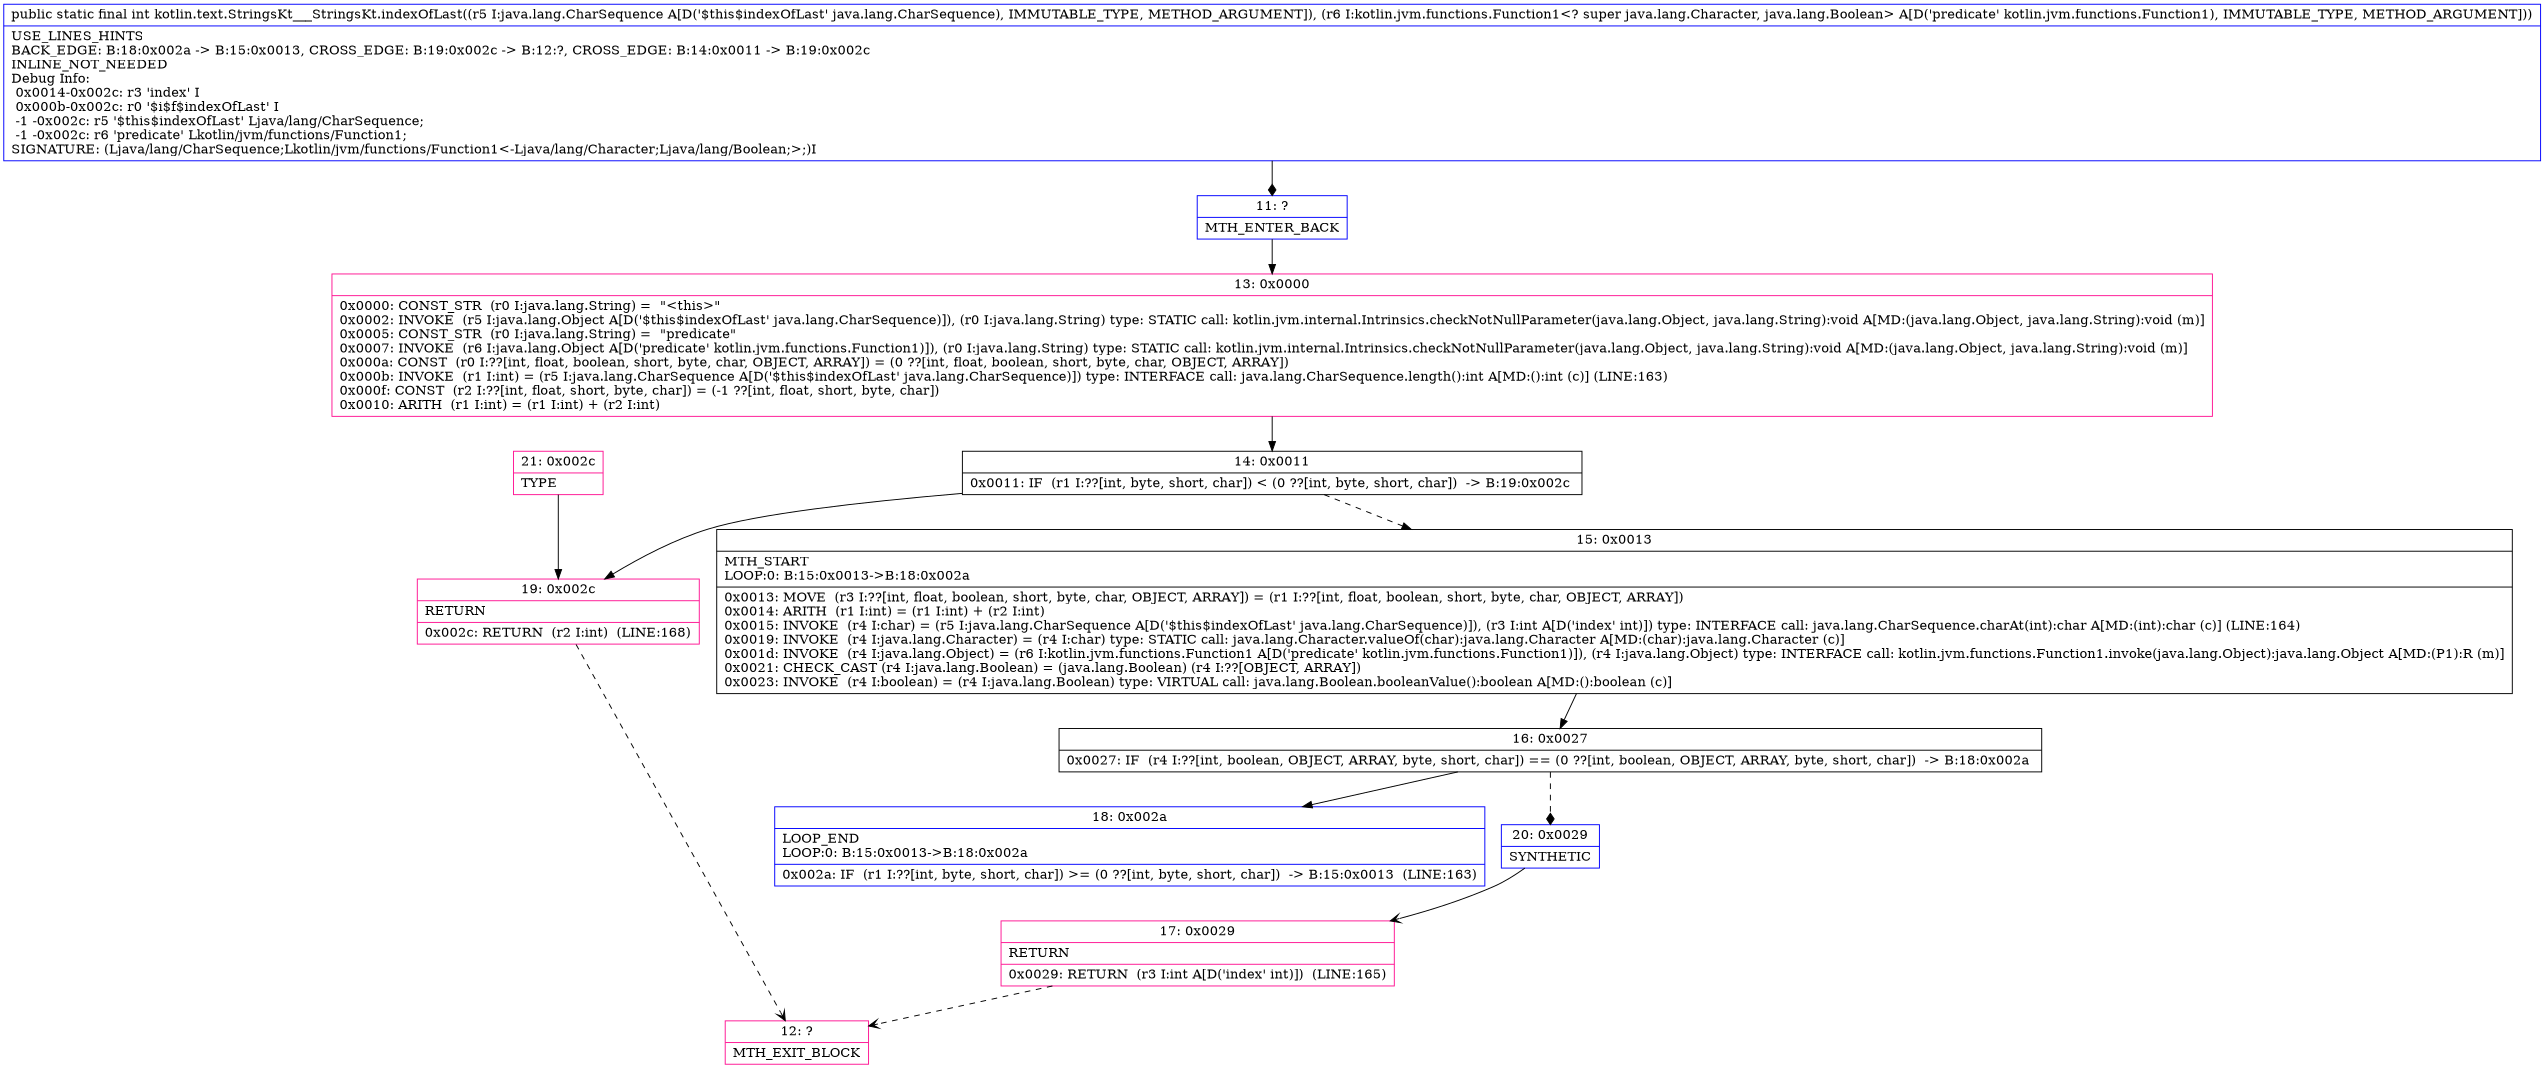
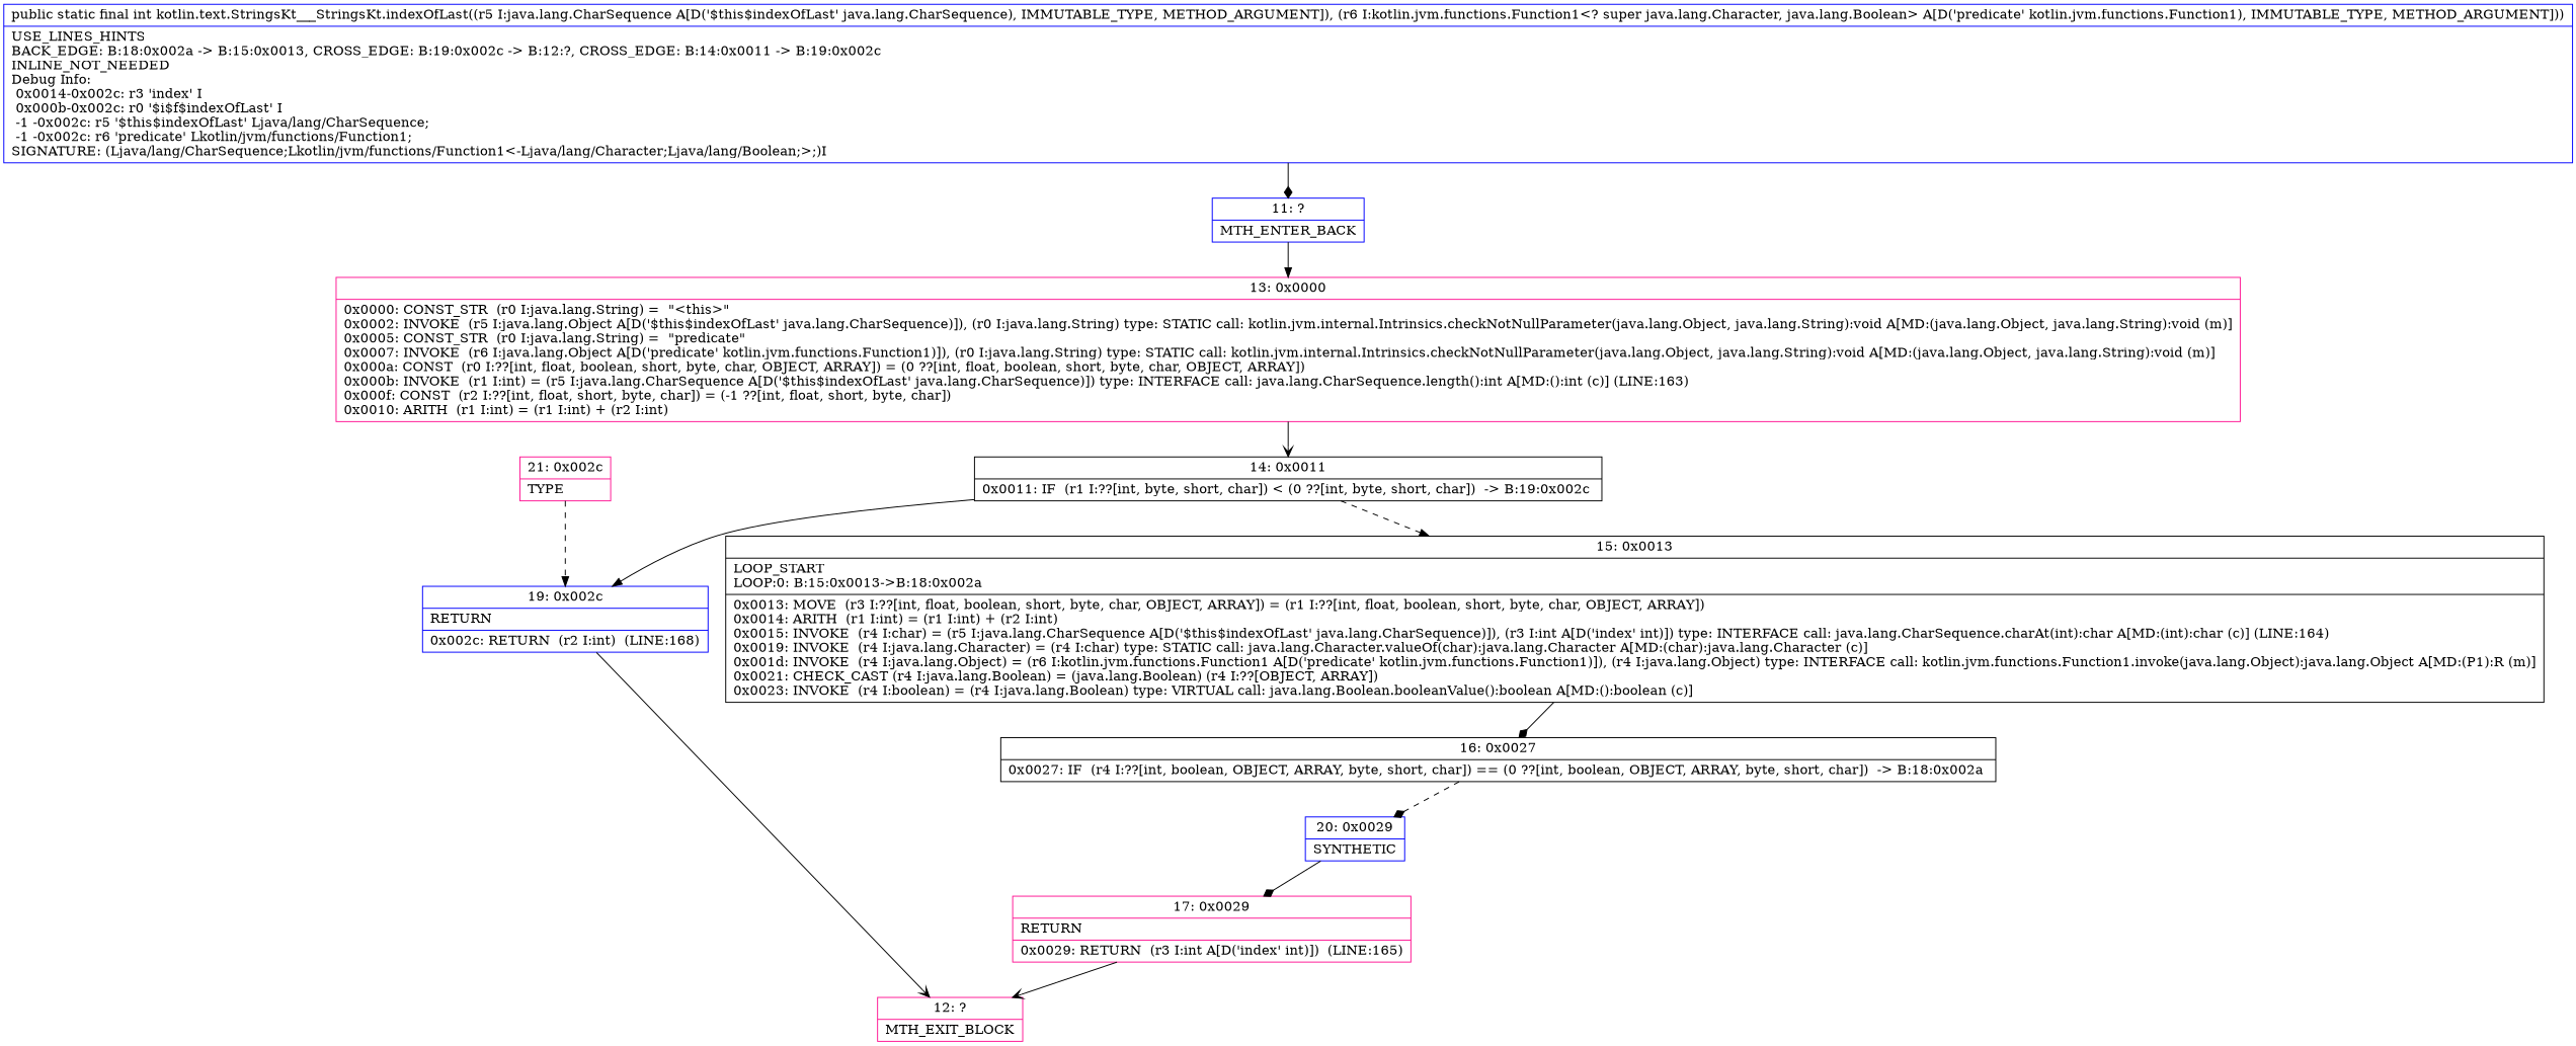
  digraph {
    node [color=blue shape=record]
    edge [arrowhead=normal]
    n1 [label="{11\:\ ?|MTH_ENTER_BACK\l}"]
    n2 [color=deeppink label="{13\:\ 0x0000|0x0000: CONST_STR  (r0 I:java.lang.String) =  \"\<this\>\" \l0x0002: INVOKE  (r5 I:java.lang.Object A[D('$this$indexOfLast' java.lang.CharSequence)]), (r0 I:java.lang.String) type: STATIC call: kotlin.jvm.internal.Intrinsics.checkNotNullParameter(java.lang.Object, java.lang.String):void A[MD:(java.lang.Object, java.lang.String):void (m)]\l0x0005: CONST_STR  (r0 I:java.lang.String) =  \"predicate\" \l0x0007: INVOKE  (r6 I:java.lang.Object A[D('predicate' kotlin.jvm.functions.Function1)]), (r0 I:java.lang.String) type: STATIC call: kotlin.jvm.internal.Intrinsics.checkNotNullParameter(java.lang.Object, java.lang.String):void A[MD:(java.lang.Object, java.lang.String):void (m)]\l0x000a: CONST  (r0 I:??[int, float, boolean, short, byte, char, OBJECT, ARRAY]) = (0 ??[int, float, boolean, short, byte, char, OBJECT, ARRAY]) \l0x000b: INVOKE  (r1 I:int) = (r5 I:java.lang.CharSequence A[D('$this$indexOfLast' java.lang.CharSequence)]) type: INTERFACE call: java.lang.CharSequence.length():int A[MD:():int (c)] (LINE:163)\l0x000f: CONST  (r2 I:??[int, float, short, byte, char]) = (\-1 ??[int, float, short, byte, char]) \l0x0010: ARITH  (r1 I:int) = (r1 I:int) + (r2 I:int) \l}"]
    n3 [color=black label="{14\:\ 0x0011|0x0011: IF  (r1 I:??[int, byte, short, char]) \< (0 ??[int, byte, short, char])  \-\> B:19:0x002c \l}"]
-   n4 [color=black label="{15\:\ 0x0013|MTH_START\lLOOP:0: B:15:0x0013\-\>B:18:0x002a\l|0x0013: MOVE  (r3 I:??[int, float, boolean, short, byte, char, OBJECT, ARRAY]) = (r1 I:??[int, float, boolean, short, byte, char, OBJECT, ARRAY]) \l0x0014: ARITH  (r1 I:int) = (r1 I:int) + (r2 I:int) \l0x0015: INVOKE  (r4 I:char) = (r5 I:java.lang.CharSequence A[D('$this$indexOfLast' java.lang.CharSequence)]), (r3 I:int A[D('index' int)]) type: INTERFACE call: java.lang.CharSequence.charAt(int):char A[MD:(int):char (c)] (LINE:164)\l0x0019: INVOKE  (r4 I:java.lang.Character) = (r4 I:char) type: STATIC call: java.lang.Character.valueOf(char):java.lang.Character A[MD:(char):java.lang.Character (c)]\l0x001d: INVOKE  (r4 I:java.lang.Object) = (r6 I:kotlin.jvm.functions.Function1 A[D('predicate' kotlin.jvm.functions.Function1)]), (r4 I:java.lang.Object) type: INTERFACE call: kotlin.jvm.functions.Function1.invoke(java.lang.Object):java.lang.Object A[MD:(P1):R (m)]\l0x0021: CHECK_CAST (r4 I:java.lang.Boolean) = (java.lang.Boolean) (r4 I:??[OBJECT, ARRAY]) \l0x0023: INVOKE  (r4 I:boolean) = (r4 I:java.lang.Boolean) type: VIRTUAL call: java.lang.Boolean.booleanValue():boolean A[MD:():boolean (c)]\l}"]
-   n5 [color=deeppink label="{19\:\ 0x002c|RETURN\l|0x002c: RETURN  (r2 I:int)  (LINE:168)\l}"]
+   n4 [color=black label="{15\:\ 0x0013|LOOP_START\lLOOP:0: B:15:0x0013\-\>B:18:0x002a\l|0x0013: MOVE  (r3 I:??[int, float, boolean, short, byte, char, OBJECT, ARRAY]) = (r1 I:??[int, float, boolean, short, byte, char, OBJECT, ARRAY]) \l0x0014: ARITH  (r1 I:int) = (r1 I:int) + (r2 I:int) \l0x0015: INVOKE  (r4 I:char) = (r5 I:java.lang.CharSequence A[D('$this$indexOfLast' java.lang.CharSequence)]), (r3 I:int A[D('index' int)]) type: INTERFACE call: java.lang.CharSequence.charAt(int):char A[MD:(int):char (c)] (LINE:164)\l0x0019: INVOKE  (r4 I:java.lang.Character) = (r4 I:char) type: STATIC call: java.lang.Character.valueOf(char):java.lang.Character A[MD:(char):java.lang.Character (c)]\l0x001d: INVOKE  (r4 I:java.lang.Object) = (r6 I:kotlin.jvm.functions.Function1 A[D('predicate' kotlin.jvm.functions.Function1)]), (r4 I:java.lang.Object) type: INTERFACE call: kotlin.jvm.functions.Function1.invoke(java.lang.Object):java.lang.Object A[MD:(P1):R (m)]\l0x0021: CHECK_CAST (r4 I:java.lang.Boolean) = (java.lang.Boolean) (r4 I:??[OBJECT, ARRAY]) \l0x0023: INVOKE  (r4 I:boolean) = (r4 I:java.lang.Boolean) type: VIRTUAL call: java.lang.Boolean.booleanValue():boolean A[MD:():boolean (c)]\l}"]
+   n5 [label="{19\:\ 0x002c|RETURN\l|0x002c: RETURN  (r2 I:int)  (LINE:168)\l}"]
    n6 [color=black label="{16\:\ 0x0027|0x0027: IF  (r4 I:??[int, boolean, OBJECT, ARRAY, byte, short, char]) == (0 ??[int, boolean, OBJECT, ARRAY, byte, short, char])  \-\> B:18:0x002a \l}"]
    n7 [color=deeppink label="{12\:\ ?|MTH_EXIT_BLOCK\l}"]
-   n8 [label="{18\:\ 0x002a|LOOP_END\lLOOP:0: B:15:0x0013\-\>B:18:0x002a\l|0x002a: IF  (r1 I:??[int, byte, short, char]) \>= (0 ??[int, byte, short, char])  \-\> B:15:0x0013  (LINE:163)\l}"]
    n9 [label="{20\:\ 0x0029|SYNTHETIC\l}"]
    n10 [color=deeppink label="{17\:\ 0x0029|RETURN\l|0x0029: RETURN  (r3 I:int A[D('index' int)])  (LINE:165)\l}"]
    n11 [color=deeppink label="{21\:\ 0x002c|TYPE\l}"]
    n12 [label="{public static final int kotlin.text.StringsKt___StringsKt.indexOfLast((r5 I:java.lang.CharSequence A[D('$this$indexOfLast' java.lang.CharSequence), IMMUTABLE_TYPE, METHOD_ARGUMENT]), (r6 I:kotlin.jvm.functions.Function1\<? super java.lang.Character, java.lang.Boolean\> A[D('predicate' kotlin.jvm.functions.Function1), IMMUTABLE_TYPE, METHOD_ARGUMENT]))  | USE_LINES_HINTS\lBACK_EDGE: B:18:0x002a \-\> B:15:0x0013, CROSS_EDGE: B:19:0x002c \-\> B:12:?, CROSS_EDGE: B:14:0x0011 \-\> B:19:0x002c\lINLINE_NOT_NEEDED\lDebug Info:\l  0x0014\-0x002c: r3 'index' I\l  0x000b\-0x002c: r0 '$i$f$indexOfLast' I\l  \-1 \-0x002c: r5 '$this$indexOfLast' Ljava\/lang\/CharSequence;\l  \-1 \-0x002c: r6 'predicate' Lkotlin\/jvm\/functions\/Function1;\lSIGNATURE: (Ljava\/lang\/CharSequence;Lkotlin\/jvm\/functions\/Function1\<\-Ljava\/lang\/Character;Ljava\/lang\/Boolean;\>;)I\l}"]
    n1 -> n2
-   n2 -> n3
+   n2 -> n3 [arrowhead=vee]
    n3 -> n4 [style=dashed]
    n3 -> n5
-   n4 -> n6
-   n5 -> n7 [arrowhead=vee style=dashed]
-   n6 -> n8
+   n4 -> n6 [arrowhead=diamond]
+   n5 -> n7 [arrowhead=vee]
    n6 -> n9 [arrowhead=diamond style=dashed]
-   n9 -> n10 [arrowhead=vee]
-   n10 -> n7 [arrowhead=vee style=dashed]
-   n11 -> n5
+   n9 -> n10 [arrowhead=diamond]
+   n10 -> n7 [arrowhead=vee]
+   n11 -> n5 [style=dashed]
    n12 -> n1 [arrowhead=diamond]
  }
